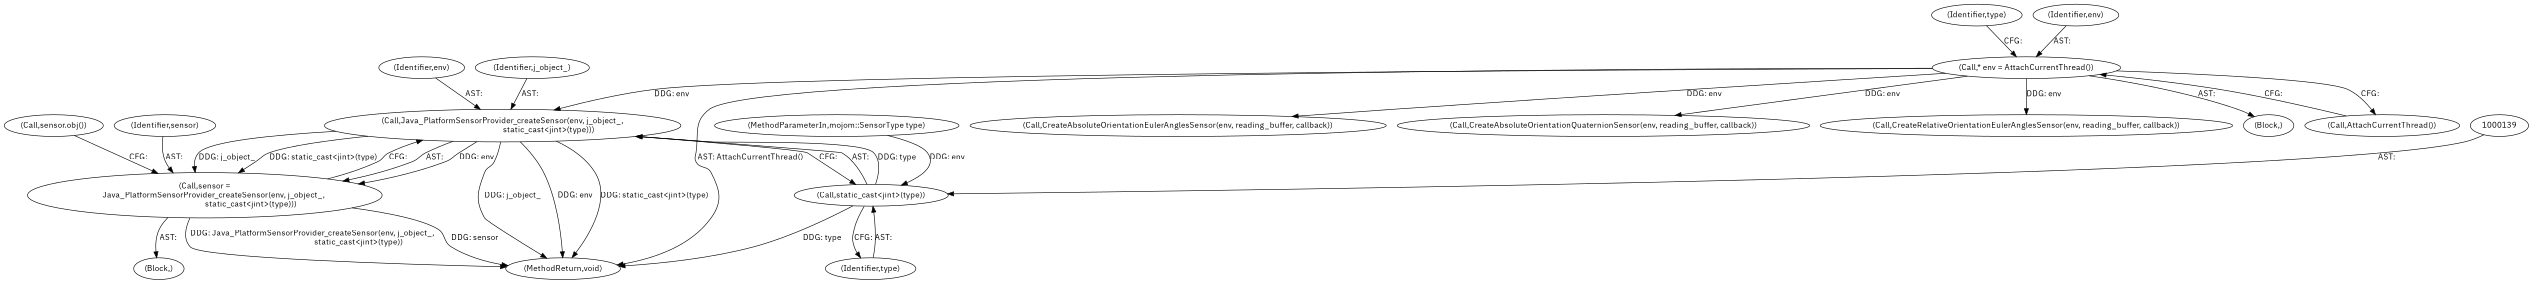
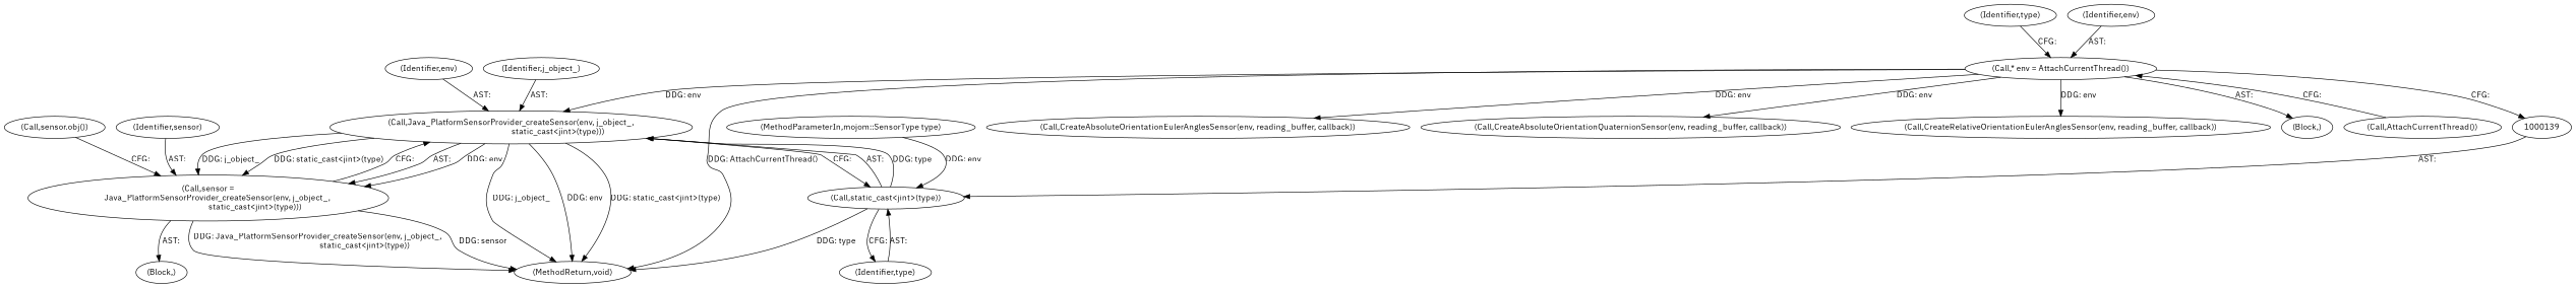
  digraph {
    fontname="IBM Plex Sans"
    node [fontname="IBM Plex Sans"]
    edge [fontname="IBM Plex Sans"]
    n1 [label="(Call,Java_PlatformSensorProvider_createSensor(env, j_object_,\n                                                   static_cast<jint>(type)))"]
    n2 [label="(Call,static_cast<jint>(type))"]
    n3 [label="(Call,sensor =\n          Java_PlatformSensorProvider_createSensor(env, j_object_,\n                                                   static_cast<jint>(type)))"]
    n4 [label="(MethodReturn,void)"]
    n5 [label="(Identifier,type)"]
    n6 [label="(Block,)"]
    n7 [label="(Call,* env = AttachCurrentThread())"]
    n8 [label="(Call,CreateAbsoluteOrientationEulerAnglesSensor(env, reading_buffer, callback))"]
    n9 [label="(Call,CreateAbsoluteOrientationQuaternionSensor(env, reading_buffer, callback))"]
    n10 [label="(Call,CreateRelativeOrientationEulerAnglesSensor(env, reading_buffer, callback))"]
    n11 [label="(Block,)"]
    n12 [label="(Call,AttachCurrentThread())"]
    n13 [label="(MethodParameterIn,mojom::SensorType type)"]
    n14 [label="(Call,sensor.obj())"]
    n15 [label="(Identifier,sensor)"]
    n16 [label="(Identifier,type)"]
    n17 [label="(Identifier,env)"]
    n18 [label="(Identifier,env)"]
    n19 [label="(Identifier,j_object_)"]
    1000139
    n1 -> n2 [label="CFG: "]
    n1 -> n3 [label="AST: "]
    n1 -> n3 [label="DDG: env"]
    n1 -> n3 [label="DDG: j_object_"]
    n1 -> n3 [label="DDG: static_cast<jint>(type)"]
    n1 -> n4 [label="DDG: env"]
    n1 -> n4 [label="DDG: static_cast<jint>(type)"]
    n1 -> n4 [label="DDG: j_object_"]
    n2 -> n1 [label="AST: "]
    n2 -> n1 [label="DDG: type"]
    n2 -> n4 [label="DDG: type"]
    n2 -> n5 [label="CFG: "]
    n3 -> n1 [label="CFG: "]
    n3 -> n4 [label="DDG: sensor"]
    n3 -> n4 [label="DDG: Java_PlatformSensorProvider_createSensor(env, j_object_,\n                                                   static_cast<jint>(type))"]
    n3 -> n6 [label="AST: "]
    n5 -> n2 [label="AST: "]
    n7 -> n1 [label="DDG: env"]
-   n7 -> n4 [label="AST: AttachCurrentThread()"]
+   n7 -> n4 [label="DDG: AttachCurrentThread()"]
    n7 -> n8 [label="DDG: env"]
    n7 -> n9 [label="DDG: env"]
    n7 -> n10 [label="DDG: env"]
    n7 -> n11 [label="AST: "]
-   n7 -> n12 [label="CFG: "]
+   n7 -> 1000139 [label="CFG: "]
    n12 -> n7 [label="CFG: "]
    n13 -> n2 [label="DDG: env"]
    n14 -> n3 [label="CFG: "]
    n15 -> n3 [label="AST: "]
    n16 -> n7 [label="CFG: "]
    n17 -> n1 [label="AST: "]
    n18 -> n7 [label="AST: "]
    n19 -> n1 [label="AST: "]
    1000139 -> n2 [label="AST: "]
  }
